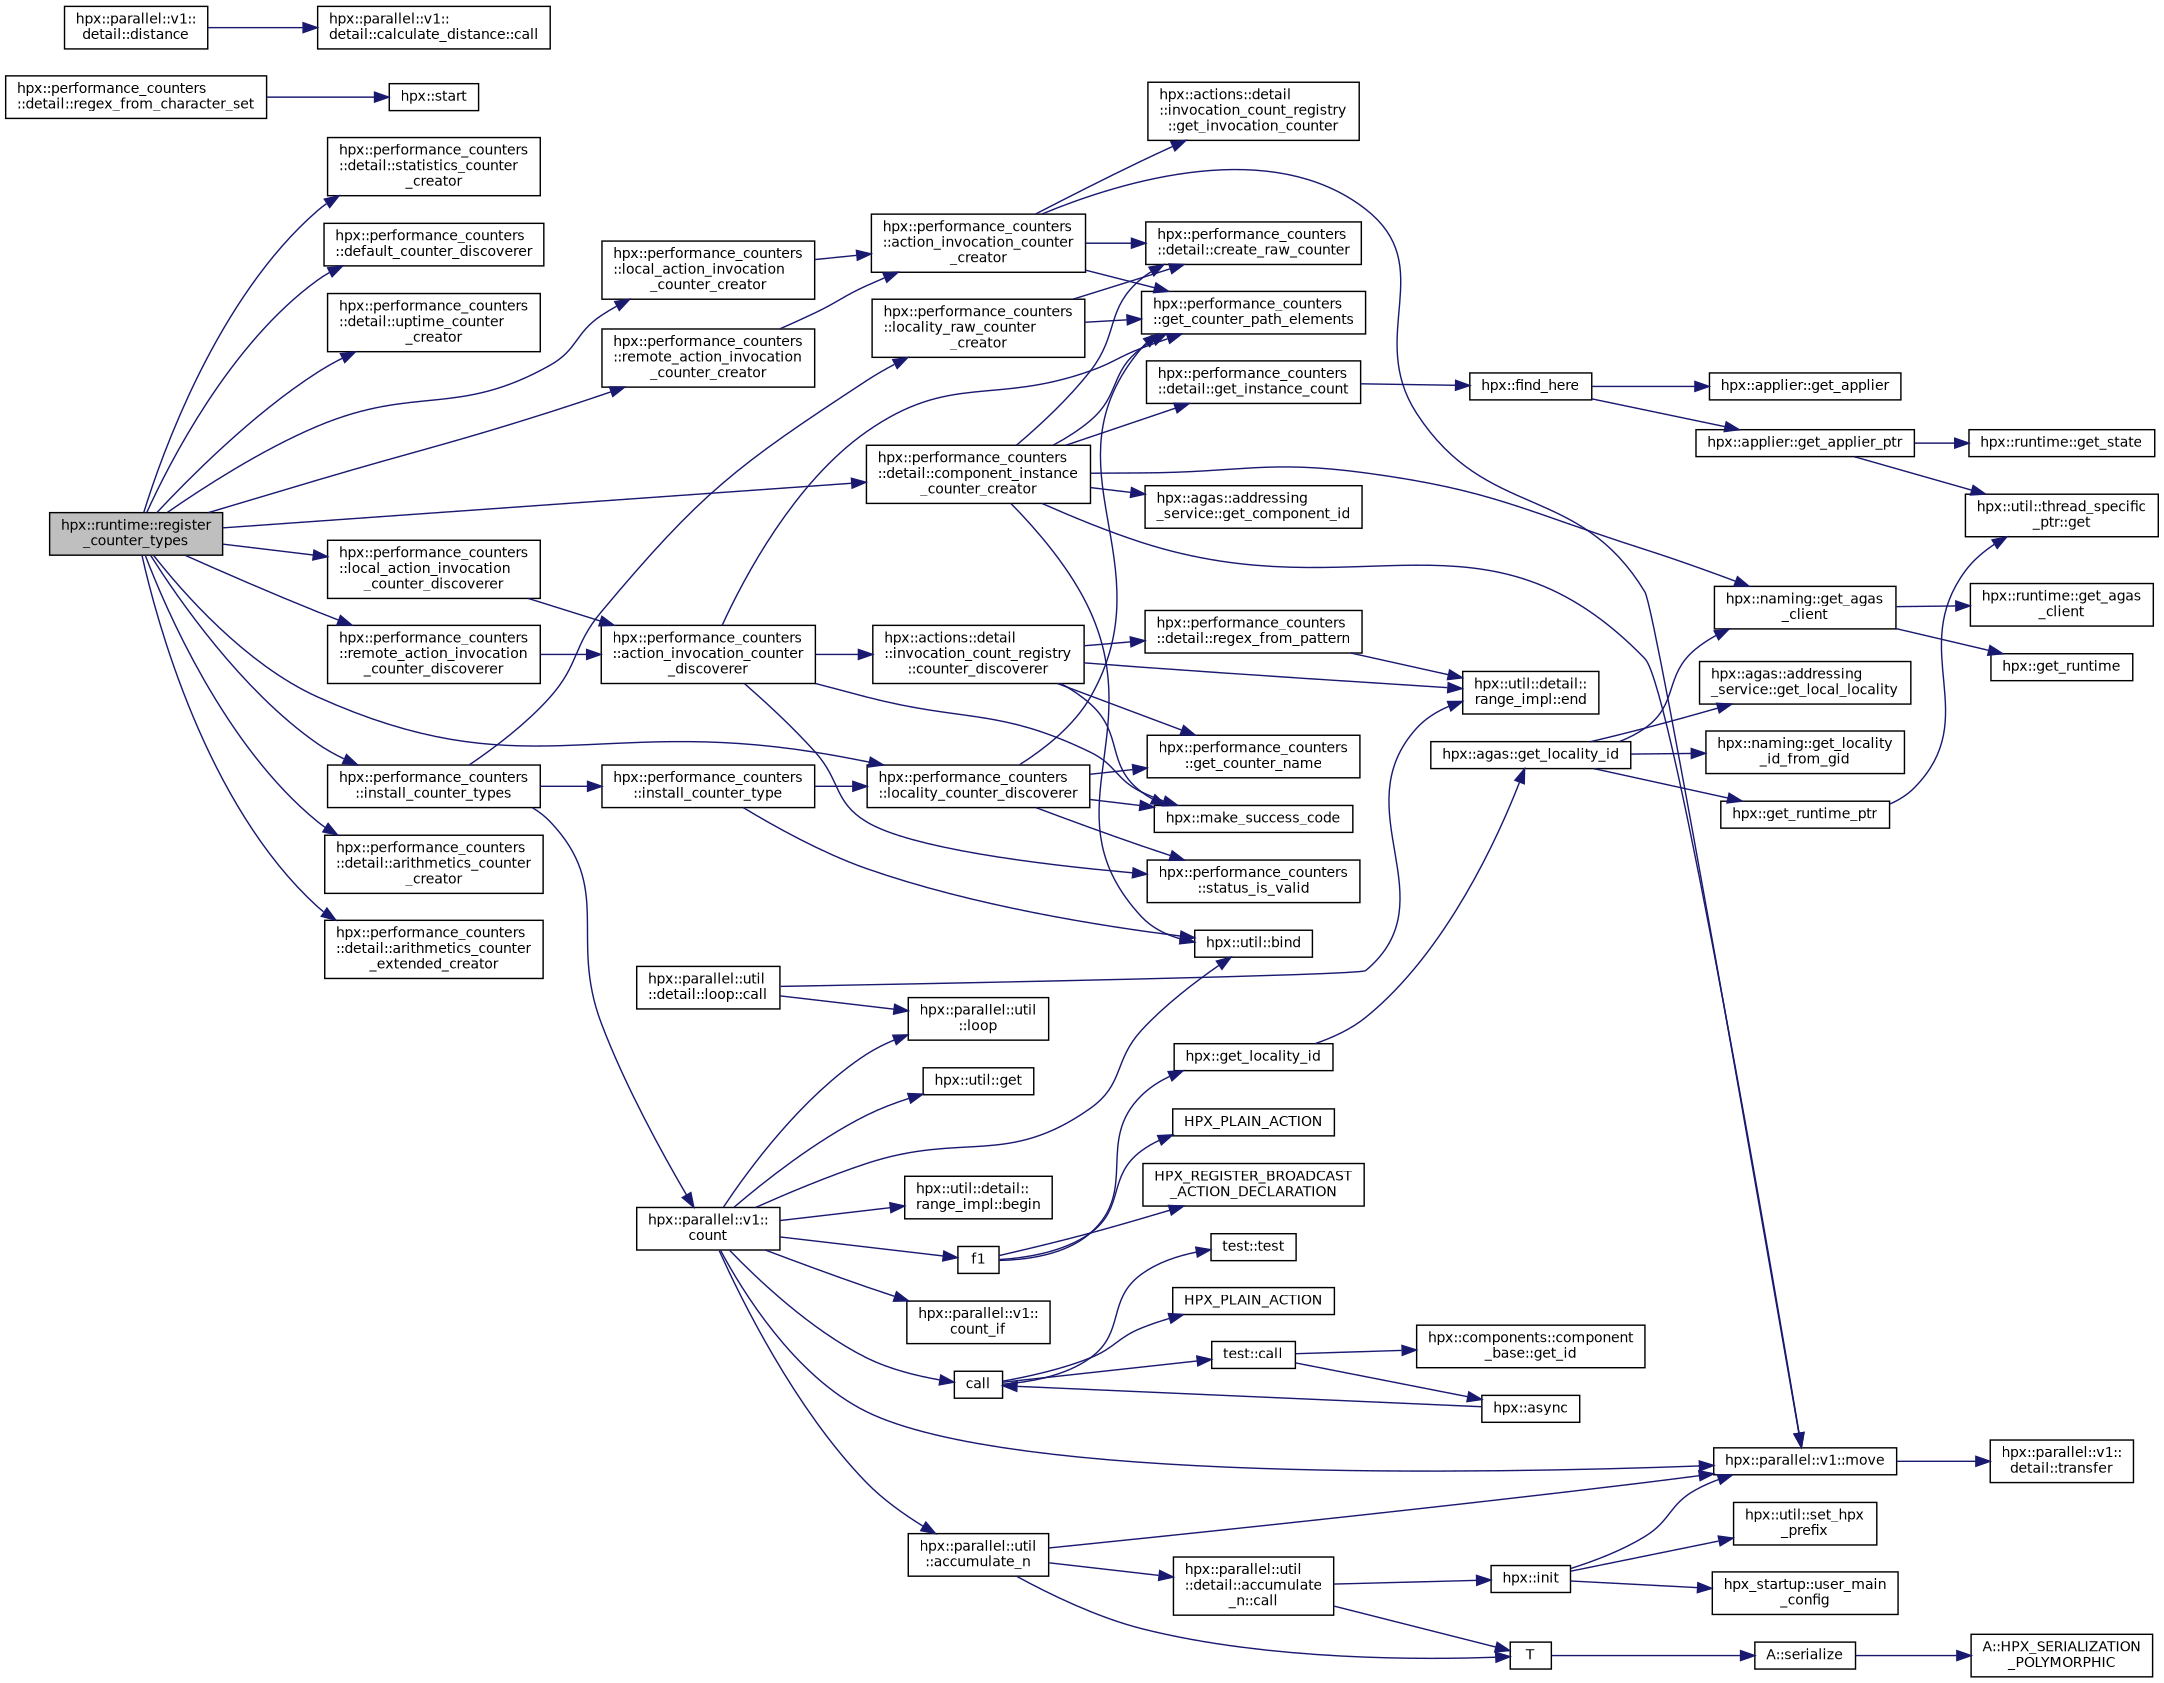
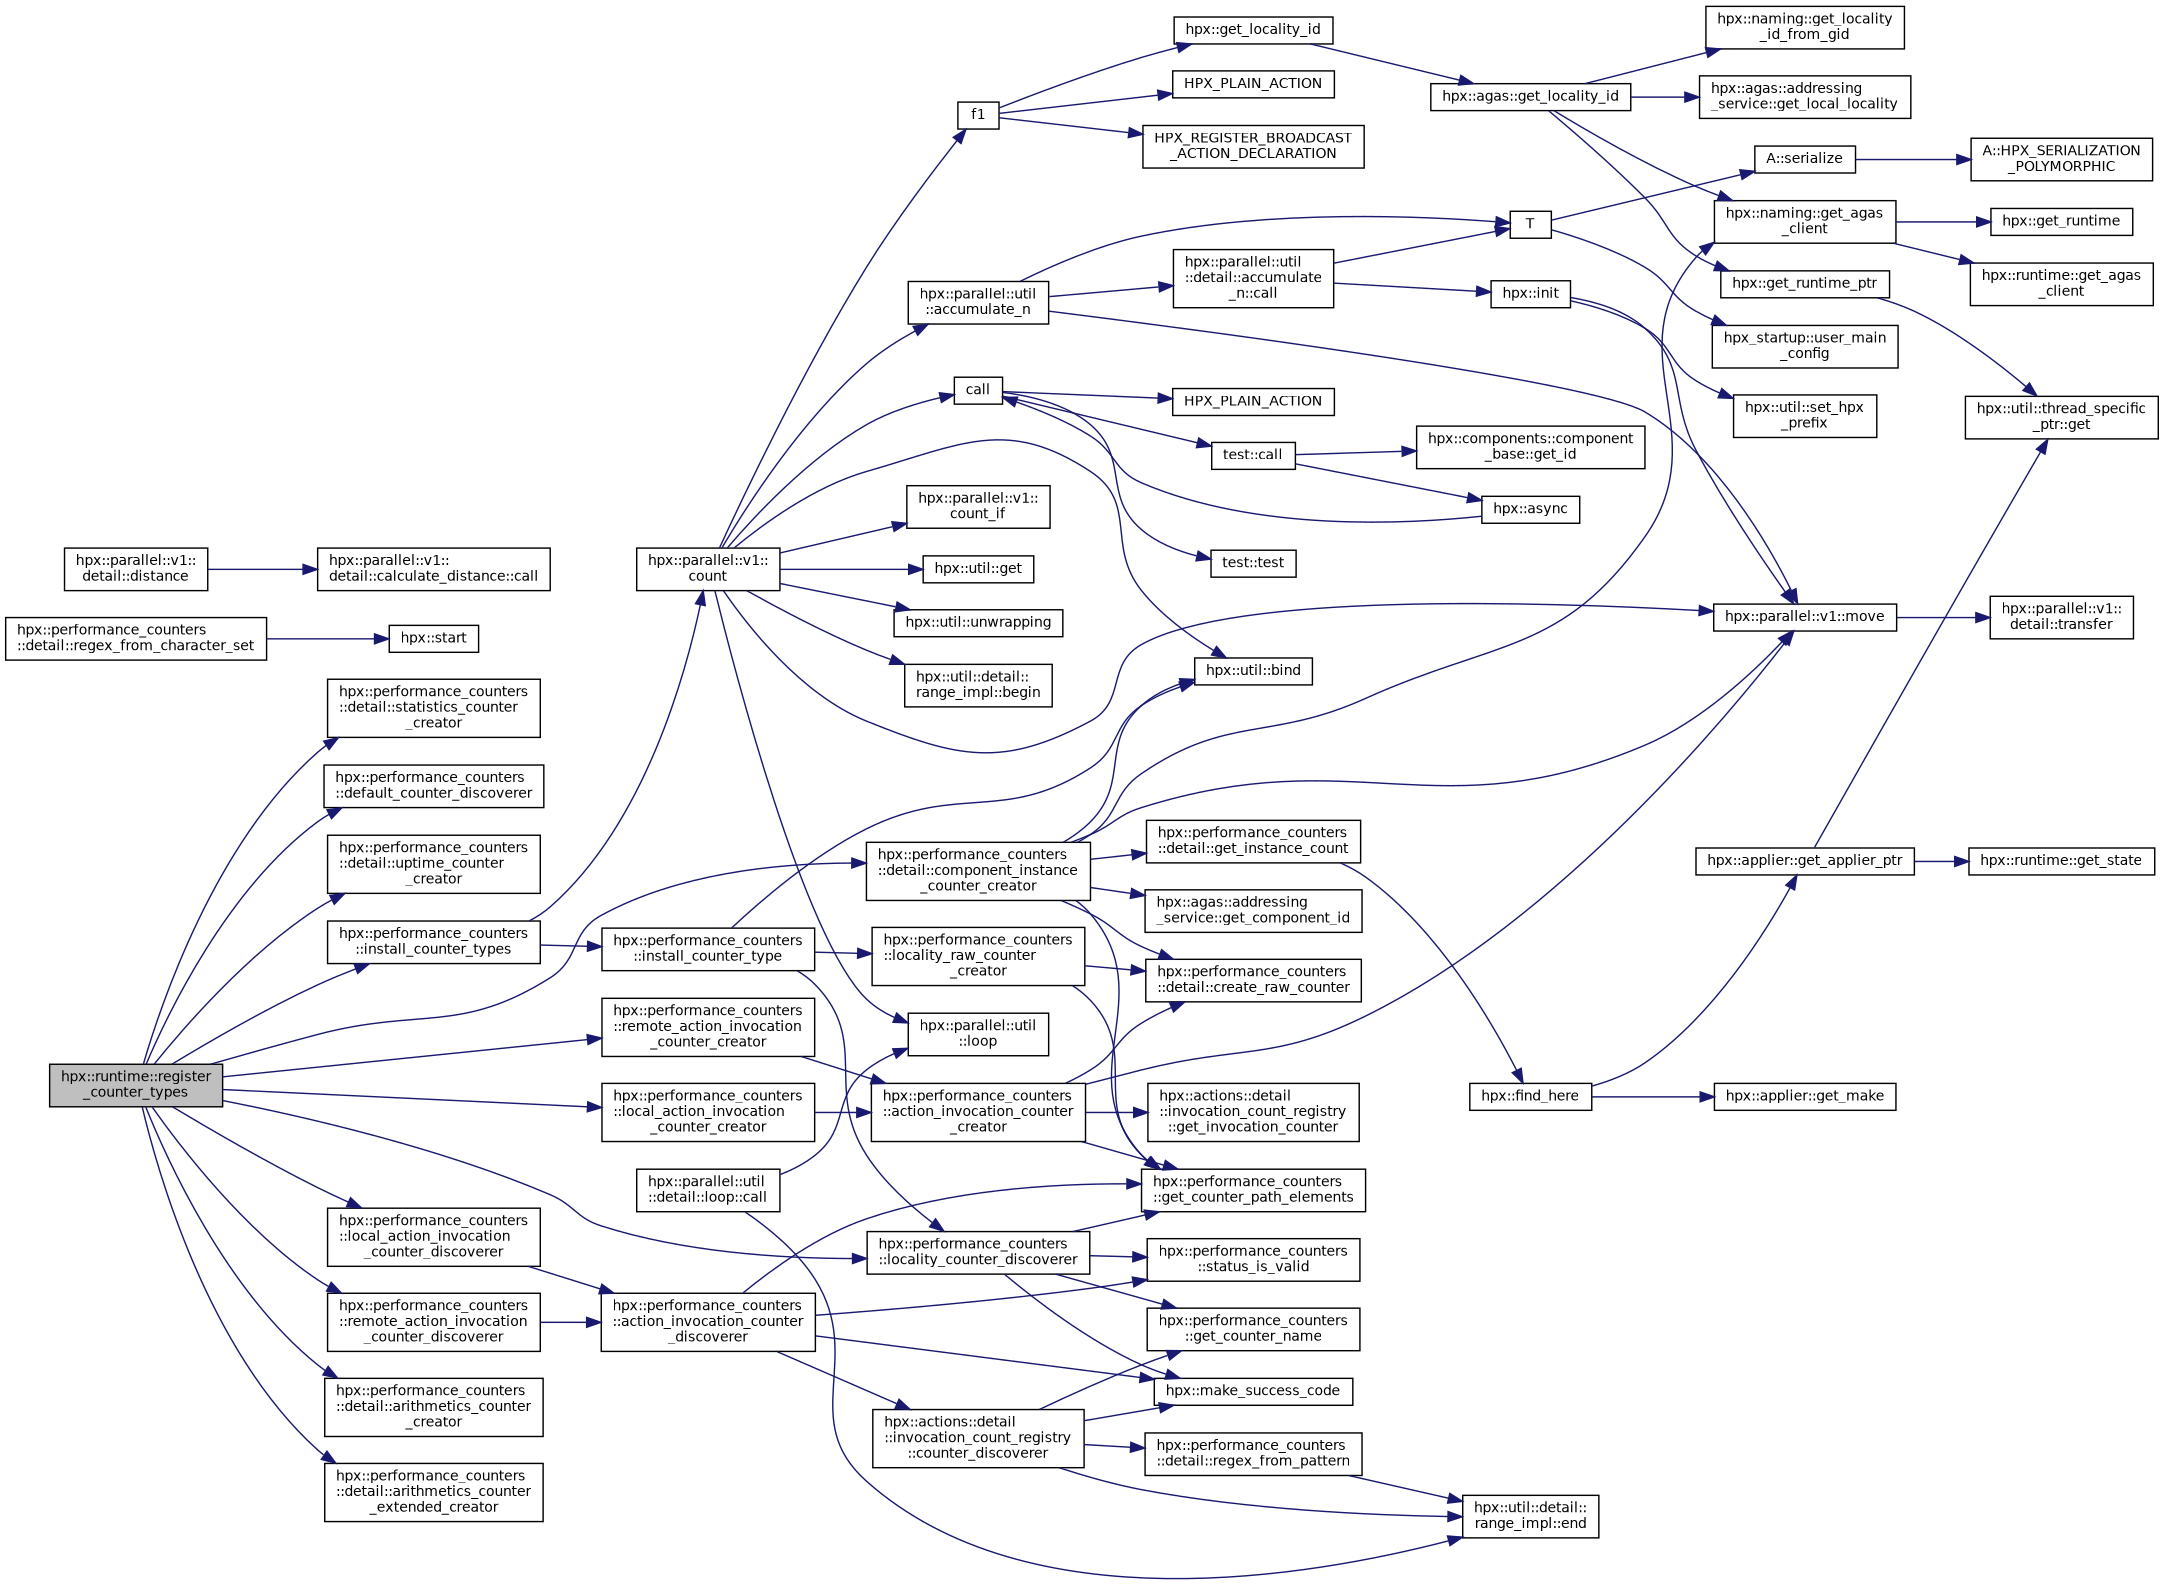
  digraph {
    rankdir=LR
    node [color=black fillcolor=white fontname=Helvetica fontsize=10 shape=record style=filled]
    edge [color=midnightblue fontname=Helvetica fontsize=10 labelfontname=Helvetica labelfontsize=10 style=solid]
    n1 [fillcolor=grey75 fontcolor=black height=0.2 label="hpx::runtime::register\l_counter_types" width=0.4]
    n2 [height=0.2 label="hpx::performance_counters\l::detail::statistics_counter\l_creator" width=0.4]
    n3 [height=0.2 label="hpx::performance_counters\l::default_counter_discoverer" width=0.4]
    n4 [height=0.2 label="hpx::performance_counters\l::detail::uptime_counter\l_creator" width=0.4]
    n5 [height=0.2 label="hpx::performance_counters\l::locality_counter_discoverer" width=0.4]
    n6 [height=0.2 label="hpx::performance_counters\l::detail::component_instance\l_counter_creator" width=0.4]
    n7 [height=0.2 label="hpx::performance_counters\l::local_action_invocation\l_counter_creator" width=0.4]
    n8 [height=0.2 label="hpx::performance_counters\l::local_action_invocation\l_counter_discoverer" width=0.4]
    n9 [height=0.2 label="hpx::performance_counters\l::remote_action_invocation\l_counter_creator" width=0.4]
    n10 [height=0.2 label="hpx::performance_counters\l::remote_action_invocation\l_counter_discoverer" width=0.4]
    n11 [height=0.2 label="hpx::performance_counters\l::install_counter_types" width=0.4]
    n12 [height=0.2 label="hpx::performance_counters\l::detail::arithmetics_counter\l_creator" width=0.4]
    n13 [height=0.2 label="hpx::performance_counters\l::detail::arithmetics_counter\l_extended_creator" width=0.4]
    n14 [height=0.2 label="hpx::performance_counters\l::get_counter_path_elements" width=0.4]
    n15 [height=0.2 label="hpx::performance_counters\l::status_is_valid" width=0.4]
    n16 [height=0.2 label="hpx::performance_counters\l::get_counter_name" width=0.4]
    n17 [height=0.2 label="hpx::make_success_code" width=0.4]
    n18 [height=0.2 label="hpx::naming::get_agas\l_client" width=0.4]
    n19 [height=0.2 label="hpx::agas::addressing\l_service::get_component_id" width=0.4]
    n20 [height=0.2 label="hpx::util::bind" width=0.4]
    n21 [height=0.2 label="hpx::performance_counters\l::detail::get_instance_count" width=0.4]
    n22 [height=0.2 label="hpx::performance_counters\l::detail::create_raw_counter" width=0.4]
    n23 [height=0.2 label="hpx::parallel::v1::move" width=0.4]
    n24 [height=0.2 label="hpx::performance_counters\l::action_invocation_counter\l_creator" width=0.4]
    n25 [height=0.2 label="hpx::performance_counters\l::action_invocation_counter\l_discoverer" width=0.4]
    n26 [height=0.2 label="hpx::parallel::v1::\lcount" width=0.4]
    n27 [height=0.2 label="hpx::performance_counters\l::install_counter_type" width=0.4]
    n28 [height=0.2 label="hpx::get_runtime" width=0.4]
    n29 [height=0.2 label="hpx::runtime::get_agas\l_client" width=0.4]
    n30 [height=0.2 label="hpx::find_here" width=0.4]
    n31 [height=0.2 label="hpx::parallel::v1::\ldetail::transfer" width=0.4]
    n32 [height=0.2 label="hpx::applier::get_applier_ptr" width=0.4]
-   n33 [height=0.2 label="hpx::applier::get_applier" width=0.4]
+   n33 [height=0.2 label="hpx::applier::get_make" width=0.4]
    n34 [height=0.2 label="hpx::util::thread_specific\l_ptr::get" width=0.4]
    n35 [height=0.2 label="hpx::runtime::get_state" width=0.4]
    n36 [height=0.2 label="hpx::actions::detail\l::invocation_count_registry\l::get_invocation_counter" width=0.4]
    n37 [height=0.2 label="hpx::actions::detail\l::invocation_count_registry\l::counter_discoverer" width=0.4]
    n38 [height=0.2 label="hpx::performance_counters\l::detail::regex_from_pattern" width=0.4]
    n39 [height=0.2 label="hpx::util::detail::\lrange_impl::end" width=0.4]
    n40 [height=0.2 label="hpx::performance_counters\l::detail::regex_from_character_set" width=0.4]
    n41 [height=0.2 label="hpx::start" width=0.4]
    n42 [height=0.2 label="hpx::parallel::v1::\lcount_if" width=0.4]
    n43 [height=0.2 label=f1 width=0.4]
    n44 [height=0.2 label="hpx::parallel::util\l::loop" width=0.4]
    n45 [height=0.2 label="hpx::util::get" width=0.4]
    n46 [height=0.2 label=call width=0.4]
+   n47 [height=0.2 label="hpx::util::unwrapping" width=0.4]
    n48 [height=0.2 label="hpx::parallel::util\l::accumulate_n" width=0.4]
    n49 [height=0.2 label="hpx::util::detail::\lrange_impl::begin" width=0.4]
    n50 [height=0.2 label="hpx::performance_counters\l::locality_raw_counter\l_creator" width=0.4]
    n51 [height=0.2 label="hpx::get_locality_id" width=0.4]
    n52 [height=0.2 label=HPX_PLAIN_ACTION width=0.4]
    n53 [height=0.2 label="HPX_REGISTER_BROADCAST\l_ACTION_DECLARATION" width=0.4]
    n54 [height=0.2 label="test::test" width=0.4]
    n55 [height=0.2 label=HPX_PLAIN_ACTION width=0.4]
    n56 [height=0.2 label="test::call" width=0.4]
    n57 [height=0.2 label="hpx::parallel::v1::\ldetail::distance" width=0.4]
    n58 [height=0.2 label="hpx::parallel::v1::\ldetail::calculate_distance::call" width=0.4]
    n59 [height=0.2 label="hpx::parallel::util\l::detail::accumulate\l_n::call" width=0.4]
    n60 [height=0.2 label=T width=0.4]
    n61 [height=0.2 label="hpx::agas::get_locality_id" width=0.4]
    n62 [height=0.2 label="hpx::get_runtime_ptr" width=0.4]
    n63 [height=0.2 label="hpx::agas::addressing\l_service::get_local_locality" width=0.4]
    n64 [height=0.2 label="hpx::naming::get_locality\l_id_from_gid" width=0.4]
    n65 [height=0.2 label="hpx::parallel::util\l::detail::loop::call" width=0.4]
    n66 [height=0.2 label="hpx::async" width=0.4]
    n67 [height=0.2 label="hpx::components::component\l_base::get_id" width=0.4]
    n68 [height=0.2 label="hpx::init" width=0.4]
    n69 [height=0.2 label="A::serialize" width=0.4]
    n70 [height=0.2 label="hpx::util::set_hpx\l_prefix" width=0.4]
    n71 [height=0.2 label="hpx_startup::user_main\l_config" width=0.4]
    n72 [height=0.2 label="A::HPX_SERIALIZATION\l_POLYMORPHIC" width=0.4]
    n1 -> n2
    n1 -> n3
    n1 -> n4
    n1 -> n5
    n1 -> n6
    n1 -> n7
    n1 -> n8
    n1 -> n9
    n1 -> n10
    n1 -> n11
    n1 -> n12
    n1 -> n13
    n5 -> n14
    n5 -> n15
    n5 -> n16
    n5 -> n17
    n6 -> n14
    n6 -> n18
    n6 -> n19
    n6 -> n20
    n6 -> n21
    n6 -> n22
    n6 -> n23
    n7 -> n24
    n8 -> n25
    n9 -> n24
    n10 -> n25
    n11 -> n26
    n11 -> n27
    n18 -> n28
    n18 -> n29
    n21 -> n30
    n23 -> n31
    n24 -> n14
    n24 -> n22
    n24 -> n23
    n24 -> n36
    n25 -> n14
    n25 -> n15
    n25 -> n17
    n25 -> n37
    n26 -> n20
    n26 -> n23
    n26 -> n42
    n26 -> n43
    n26 -> n44
    n26 -> n45
    n26 -> n46
+   n26 -> n47
    n26 -> n48
    n26 -> n49
    n27 -> n5
    n27 -> n20
-   n11 -> n50
+   n27 -> n50
    n30 -> n32
    n30 -> n33
    n32 -> n34
    n32 -> n35
    n37 -> n16
    n37 -> n17
    n37 -> n38
    n37 -> n39
    n38 -> n39
    n40 -> n41
    n43 -> n51
    n43 -> n52
    n43 -> n53
    n46 -> n54
    n46 -> n55
    n46 -> n56
    n48 -> n23
    n48 -> n59
    n48 -> n60
    n50 -> n14
    n50 -> n22
    n51 -> n61
    n56 -> n66
    n56 -> n67
    n57 -> n58
    n59 -> n60
    n59 -> n68
    n60 -> n69
    n61 -> n18
    n61 -> n62
    n61 -> n63
    n61 -> n64
    n62 -> n34
    n65 -> n39
    n65 -> n44
    n66 -> n46
    n68 -> n23
    n68 -> n70
-   n68 -> n71
+   n60 -> n71
    n69 -> n72
  }
